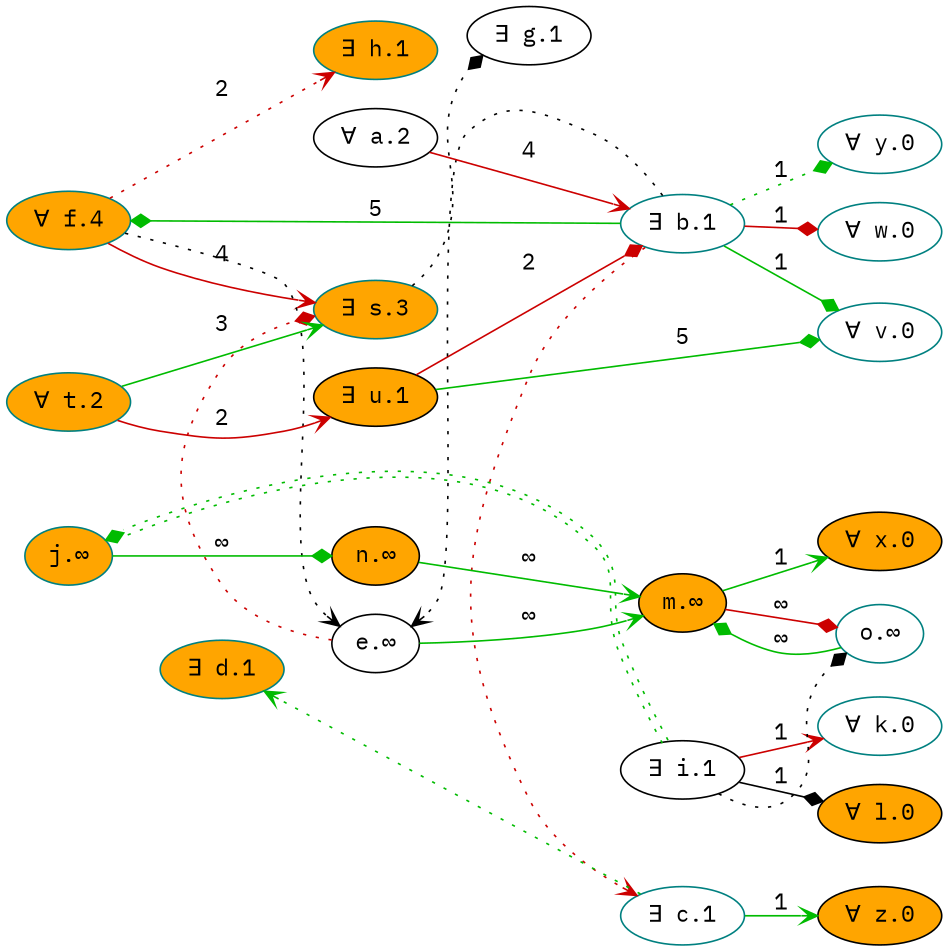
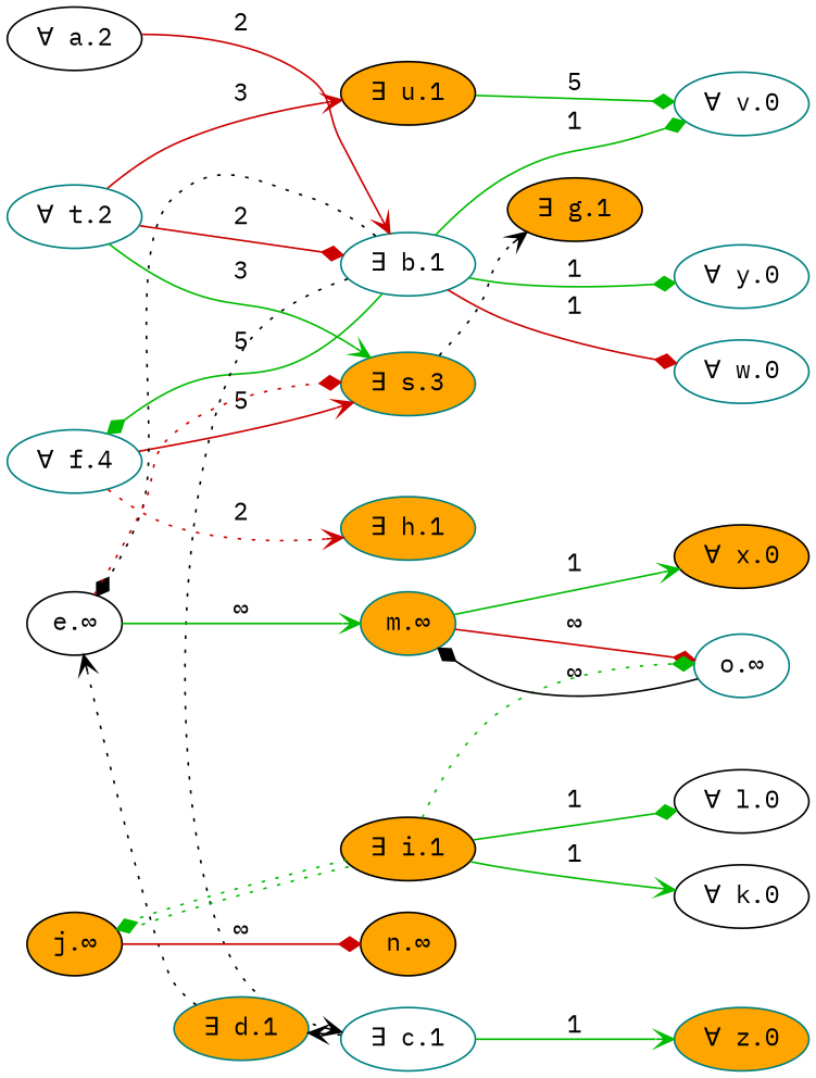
  digraph {
    fontname="IBM Plex Mono"
    rankdir=LR
    node [color=teal fillcolor=white fontname="IBM Plex Mono" style=filled]
    edge [arrowhead=vee color="#00BB00" dir=forward fontname="IBM Plex Mono" style=solid]
    n1 [label="∀ v.0"]
-   n2 [color=black fillcolor=orange label="∀ z.0"]
+   n2 [fillcolor=orange label="∀ z.0"]
    n3 [label="∀ y.0"]
    n4 [color=black fillcolor=orange label="∀ x.0"]
    n5 [label="∀ w.0"]
-   n6 [color=black fillcolor=orange label="∀ l.0"]
-   n7 [label="∀ k.0"]
-   n8 [fillcolor=orange label="∀ f.4"]
+   n6 [color=black label="∀ l.0"]
+   n7 [color=black label="∀ k.0"]
+   n8 [label="∀ f.4"]
    n9 [fillcolor=orange label="∃ h.1"]
    n10 [fillcolor=orange label="∃ s.3"]
    n11 [color=black fillcolor=orange label="∃ u.1"]
    n12 [label="∃ b.1"]
    n13 [label="∃ c.1"]
    n14 [color=black label="e.∞"]
    n15 [fillcolor=orange label="∃ d.1"]
-   n16 [color=black fillcolor=orange label="m.∞"]
-   n17 [color=black label="∃ i.1"]
-   n18 [fillcolor=orange label="j.∞"]
+   n16 [fillcolor=orange label="m.∞"]
+   n17 [color=black fillcolor=orange label="∃ i.1"]
+   n18 [color=black fillcolor=orange label="j.∞"]
    n19 [label="o.∞"]
    n20 [color=black fillcolor=orange label="n.∞"]
-   n21 [color=black label="∃ g.1"]
+   n21 [color=black fillcolor=orange label="∃ g.1"]
    n22 [color=black label="∀ a.2"]
-   n23 [fillcolor=orange label="∀ t.2"]
+   n23 [label="∀ t.2"]
    subgraph sub_1 {
      rank=max
      n1
      n2
      n3
      n4
      n5
      n6
      n7
    }
    subgraph sub_2 {
      rank=min
      n8
    }
    n8 -> n9 [color="#CC0000" label=2 style=dotted]
-   n8 -> n10 [color="#CC0000" label=4]
-   n10 -> n21 [arrowhead=diamond color=black constraint=false style=dotted]
+   n8 -> n10 [color="#CC0000" label=5]
+   n10 -> n21 [color=black constraint=false style=dotted]
    n11 -> n1 [arrowhead=diamond label=5]
    n12 -> n1 [arrowhead=diamond label=1]
-   n12 -> n3 [arrowhead=diamond label=1 style=dotted]
+   n12 -> n3 [arrowhead=diamond label=1]
    n12 -> n5 [arrowhead=diamond color="#CC0000" label=1]
    n12 -> n8 [arrowhead=diamond label=5]
-   n12 -> n13 [color="#CC0000" constraint=false style=dotted]
-   n12 -> n14 [color=black constraint=false style=dotted]
+   n12 -> n13 [color=black constraint=false style=dotted]
+   n12 -> n14 [arrowhead=diamond color=black constraint=false style=dotted]
    n13 -> n2 [label=1]
-   n13 -> n15 [constraint=false style=dotted]
+   n13 -> n15 [color=black constraint=false style=dotted]
    n14 -> n10 [arrowhead=diamond color="#CC0000" constraint=false style=dotted]
    n14 -> n16 [label="∞"]
-   n8 -> n14 [color=black constraint=false style=dotted]
+   n15 -> n14 [color=black constraint=false style=dotted]
    n16 -> n4 [label=1]
    n16 -> n19 [arrowhead=diamond color="#CC0000" label="∞"]
-   n17 -> n6 [arrowhead=diamond color=black label=1]
-   n17 -> n7 [color="#CC0000" label=1]
+   n17 -> n6 [arrowhead=diamond label=1]
+   n17 -> n7 [label=1]
    n17 -> n18 [arrowhead=diamond color="#00BB00:invis:#00BB00" constraint=false style=dotted]
-   n17 -> n19 [arrowhead=diamond color=black constraint=false style=dotted]
-   n18 -> n20 [arrowhead=diamond label="∞"]
-   n19 -> n16 [arrowhead=diamond label="∞"]
-   n20 -> n16 [label="∞"]
-   n22 -> n12 [color="#CC0000" label=4]
+   n17 -> n19 [arrowhead=diamond constraint=false style=dotted]
+   n18 -> n20 [arrowhead=diamond color="#CC0000" label="∞"]
+   n19 -> n16 [arrowhead=diamond color=black label="∞"]
+   n22 -> n12 [color="#CC0000" label=2]
    n23 -> n10 [label=3]
-   n23 -> n11 [color="#CC0000" label=2]
-   n11 -> n12 [arrowhead=diamond color="#CC0000" label=2]
+   n23 -> n11 [color="#CC0000" label=3]
+   n23 -> n12 [arrowhead=diamond color="#CC0000" label=2]
  }
